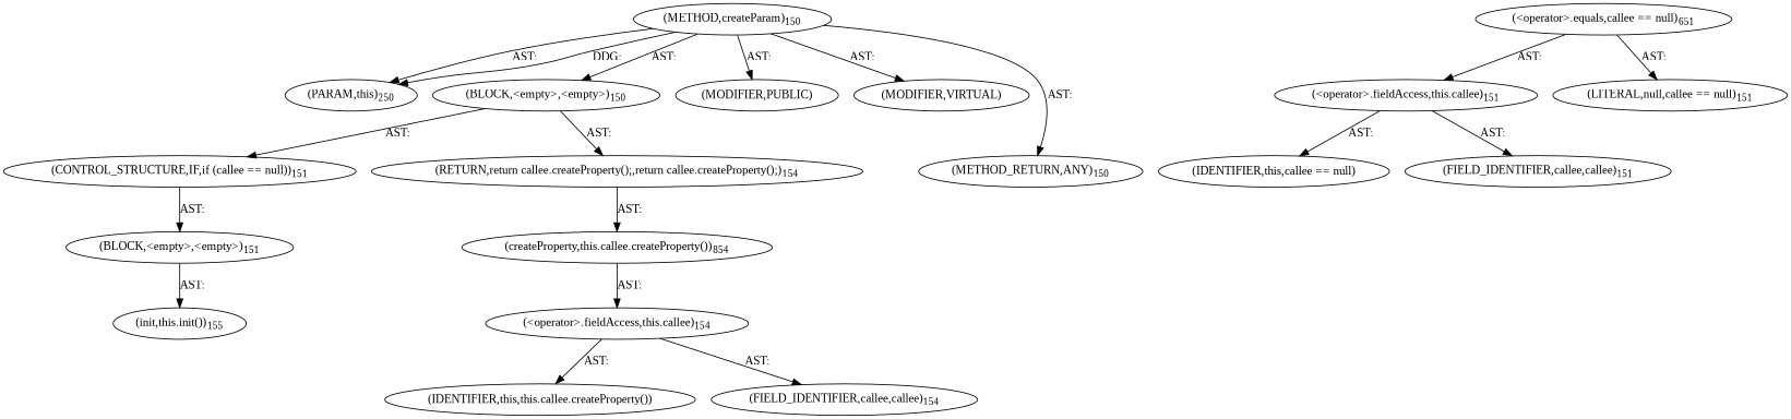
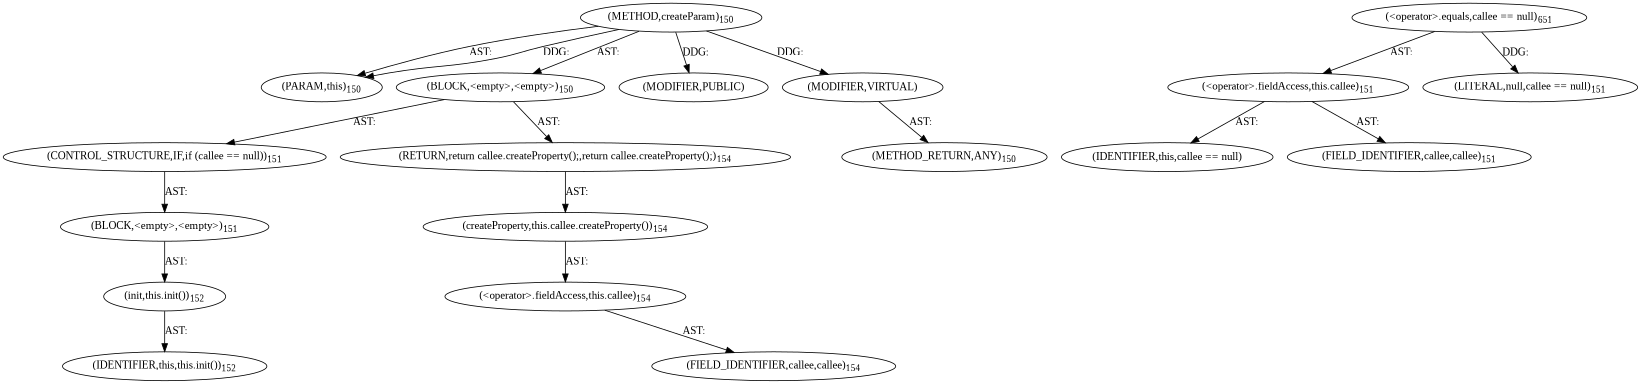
  digraph {
    fontname="Liberation Serif"
    node [fontname="Liberation Serif"]
    edge [fontname="Liberation Serif"]
    n1 [label=<(METHOD,createParam)<SUB>150</SUB>>]
-   n2 [label=<(PARAM,this)<SUB>250</SUB>>]
+   n2 [label=<(PARAM,this)<SUB>150</SUB>>]
    n3 [label=<(BLOCK,&lt;empty&gt;,&lt;empty&gt;)<SUB>150</SUB>>]
    n4 [label=<(MODIFIER,PUBLIC)>]
    n5 [label=<(MODIFIER,VIRTUAL)>]
    n6 [label=<(METHOD_RETURN,ANY)<SUB>150</SUB>>]
    n7 [label=<(CONTROL_STRUCTURE,IF,if (callee == null))<SUB>151</SUB>>]
    n8 [label=<(RETURN,return callee.createProperty();,return callee.createProperty();)<SUB>154</SUB>>]
    n9 [label=<(BLOCK,&lt;empty&gt;,&lt;empty&gt;)<SUB>151</SUB>>]
-   n10 [label=<(createProperty,this.callee.createProperty())<SUB>854</SUB>>]
+   n10 [label=<(createProperty,this.callee.createProperty())<SUB>154</SUB>>]
    n11 [label=<(&lt;operator&gt;.equals,callee == null)<SUB>651</SUB>>]
    n12 [label=<(&lt;operator&gt;.fieldAccess,this.callee)<SUB>151</SUB>>]
    n13 [label=<(LITERAL,null,callee == null)<SUB>151</SUB>>]
-   n14 [label=<(init,this.init())<SUB>155</SUB>>]
+   n14 [label=<(init,this.init())<SUB>152</SUB>>]
    n15 [label=<(IDENTIFIER,this,callee == null)>]
    n16 [label=<(FIELD_IDENTIFIER,callee,callee)<SUB>151</SUB>>]
+   n17 [label=<(IDENTIFIER,this,this.init())<SUB>152</SUB>>]
    n18 [label=<(&lt;operator&gt;.fieldAccess,this.callee)<SUB>154</SUB>>]
-   n19 [label=<(IDENTIFIER,this,this.callee.createProperty())>]
    n20 [label=<(FIELD_IDENTIFIER,callee,callee)<SUB>154</SUB>>]
    n1 -> n2 [label="AST: "]
    n1 -> n2 [label="DDG: "]
    n1 -> n3 [label="AST: "]
-   n1 -> n4 [label="AST: "]
-   n1 -> n5 [label="AST: "]
-   n1 -> n6 [label="AST: "]
+   n1 -> n4 [label="DDG: "]
+   n1 -> n5 [label="DDG: "]
+   n5 -> n6 [label="AST: "]
    n3 -> n7 [label="AST: "]
    n3 -> n8 [label="AST: "]
    n7 -> n9 [label="AST: "]
    n8 -> n10 [label="AST: "]
    n9 -> n14 [label="AST: "]
    n10 -> n18 [label="AST: "]
    n11 -> n12 [label="AST: "]
-   n11 -> n13 [label="AST: "]
+   n11 -> n13 [label="DDG: "]
    n12 -> n15 [label="AST: "]
    n12 -> n16 [label="AST: "]
-   n18 -> n19 [label="AST: "]
+   n14 -> n17 [label="AST: "]
    n18 -> n20 [label="AST: "]
  }
